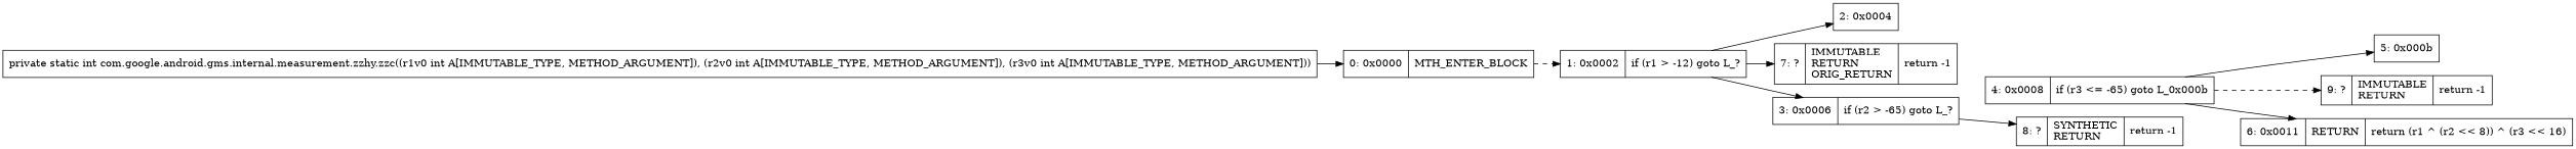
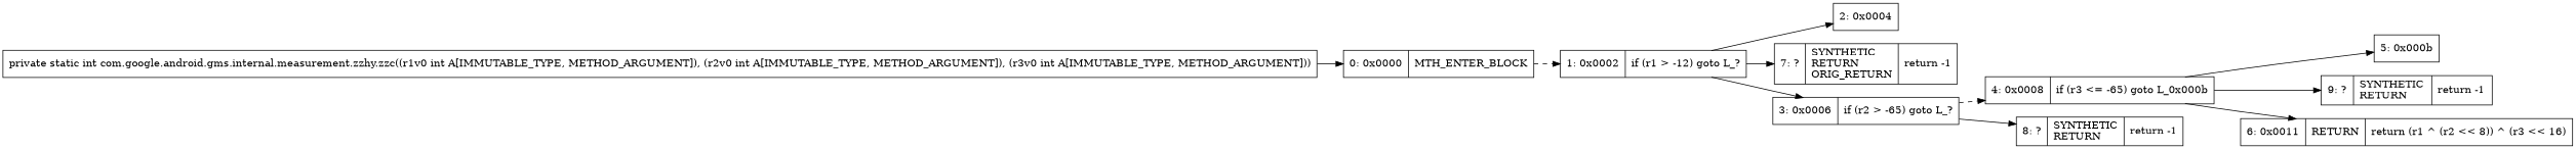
  digraph {
    rankdir=LR
    node [shape=record]
    n1 [label="{0\:\ 0x0000|MTH_ENTER_BLOCK\l}"]
    n2 [label="{1\:\ 0x0002|if (r1 \> \-12) goto L_?\l}"]
    n3 [label="{2\:\ 0x0004}"]
-   n4 [label="{7\:\ ?|IMMUTABLE\lRETURN\lORIG_RETURN\l|return \-1\l}"]
+   n4 [label="{7\:\ ?|SYNTHETIC\lRETURN\lORIG_RETURN\l|return \-1\l}"]
    n5 [label="{3\:\ 0x0006|if (r2 \> \-65) goto L_?\l}"]
    n6 [label="{4\:\ 0x0008|if (r3 \<= \-65) goto L_0x000b\l}"]
    n7 [label="{8\:\ ?|SYNTHETIC\lRETURN\l|return \-1\l}"]
    n8 [label="{5\:\ 0x000b}"]
-   n9 [label="{9\:\ ?|IMMUTABLE\lRETURN\l|return \-1\l}"]
+   n9 [label="{9\:\ ?|SYNTHETIC\lRETURN\l|return \-1\l}"]
    n10 [label="{6\:\ 0x0011|RETURN\l|return (r1 ^ (r2 \<\< 8)) ^ (r3 \<\< 16)\l}"]
    n11 [label="{private static int com.google.android.gms.internal.measurement.zzhy.zzc((r1v0 int A[IMMUTABLE_TYPE, METHOD_ARGUMENT]), (r2v0 int A[IMMUTABLE_TYPE, METHOD_ARGUMENT]), (r3v0 int A[IMMUTABLE_TYPE, METHOD_ARGUMENT])) }"]
    n1 -> n2 [style=dashed]
    n2 -> n3 [style=solid]
    n2 -> n4
    n2 -> n5
+   n5 -> n6 [style=dashed]
    n5 -> n7
    n6 -> n8
-   n6 -> n9 [style=dashed]
+   n6 -> n9 [style=solid]
    n6 -> n10
    n11 -> n1
  }
